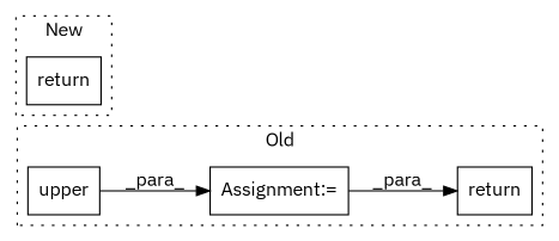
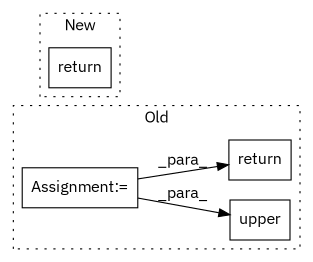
  digraph {
    rankdir=LR
    fontname="IBM Plex Sans"
    node [a=41 l=7 shape=box fontname="IBM Plex Sans"]
    edge [fontname="IBM Plex Sans"]
    n1 [a=32 label=upper s=8094]
    n2 [label=return s=8114]
    n3 [a=7 l=1 label="Assignment:=" s=8073]
    n4 [label=return s=7775]
    subgraph cluster_1 {
      label=Old
      style=dotted
      n1
      n2
      n3
    }
    subgraph cluster_2 {
      label=New
      style=dotted
      n4
    }
-   n1 -> n3 [label=_para_]
+   n3 -> n1 [label=_para_]
    n3 -> n2 [label=_para_]
  }
